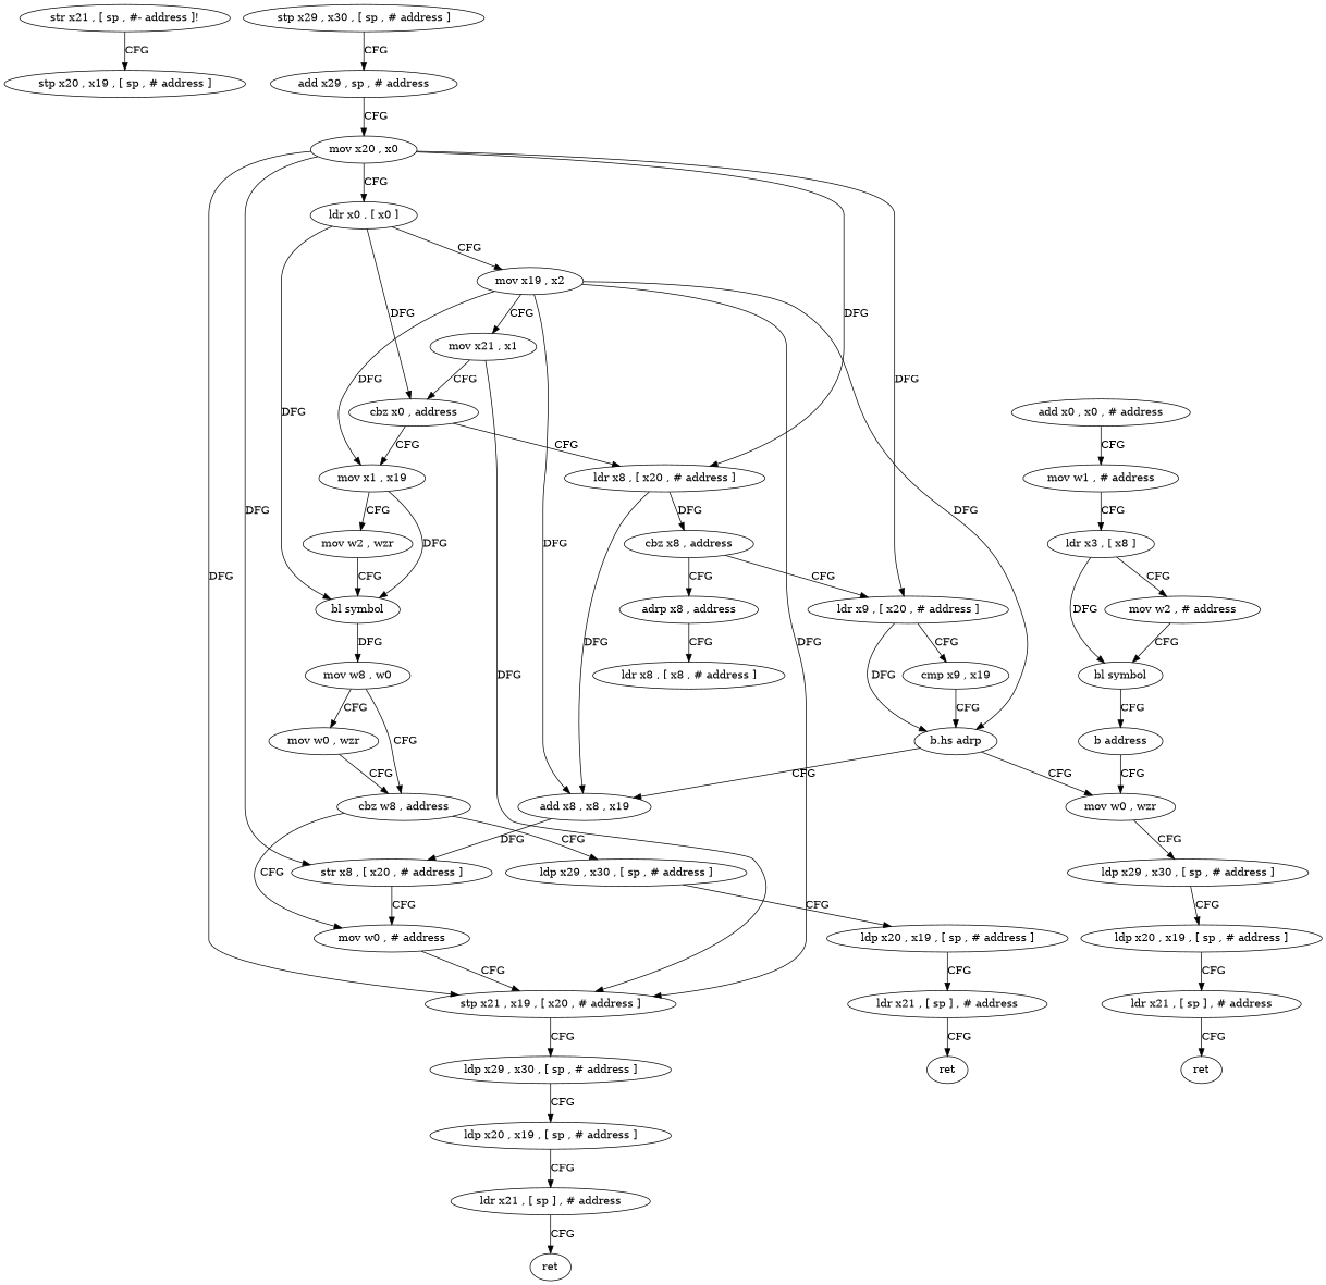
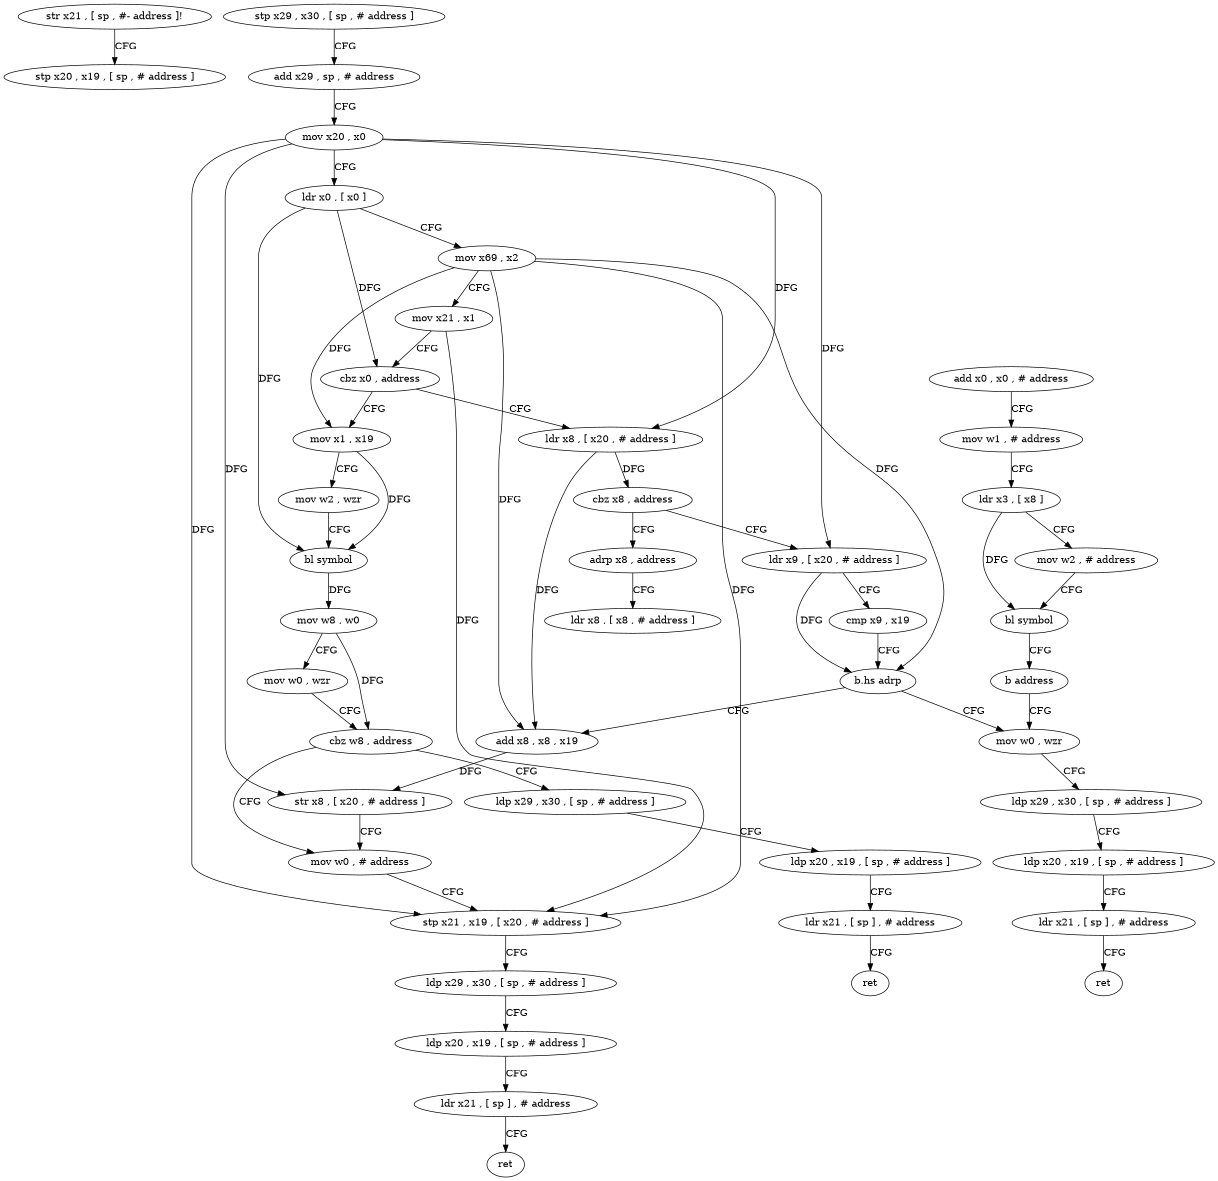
  digraph {
    n1 [label="str x21 , [ sp , #- address ]!"]
    n2 [label="stp x20 , x19 , [ sp , # address ]"]
    n3 [label="stp x29 , x30 , [ sp , # address ]"]
    n4 [label="add x29 , sp , # address"]
    n5 [label="mov x20 , x0"]
    n6 [label="ldr x0 , [ x0 ]"]
    n7 [label="ldr x8 , [ x20 , # address ]"]
    n8 [label="ldr x9 , [ x20 , # address ]"]
    n9 [label="stp x21 , x19 , [ x20 , # address ]"]
    n10 [label="str x8 , [ x20 , # address ]"]
-   n11 [label="mov x19 , x2"]
+   n11 [label="mov x69 , x2"]
    n12 [label="cbz x0 , address"]
    n13 [label="bl symbol"]
    n14 [label="add x8 , x8 , x19"]
    n15 [label="cbz x8 , address"]
    n16 [label="b.hs adrp"]
    n17 [label="cmp x9 , x19"]
    n18 [label="ldp x29 , x30 , [ sp , # address ]"]
    n19 [label="mov w0 , # address"]
    n20 [label="mov x21 , x1"]
    n21 [label="mov x1 , x19"]
    n22 [label="mov w8 , w0"]
    n23 [label="mov w2 , wzr"]
    n24 [label="mov w0 , wzr"]
    n25 [label="adrp x8 , address"]
    n26 [label="ldr x8 , [ x8 , # address ]"]
    n27 [label="mov w0 , wzr"]
    n28 [label="cbz w8 , address"]
    n29 [label="ldp x29 , x30 , [ sp , # address ]"]
    n30 [label="ldp x20 , x19 , [ sp , # address ]"]
    n31 [label="ldr x21 , [ sp ] , # address"]
    n32 [label="add x0 , x0 , # address"]
    n33 [label="mov w1 , # address"]
    n34 [label="ldr x3 , [ x8 ]"]
    n35 [label="mov w2 , # address"]
    n36 [label="bl symbol"]
    n37 [label="b address"]
    n38 [label="ldp x29 , x30 , [ sp , # address ]"]
    n39 [label="ldp x20 , x19 , [ sp , # address ]"]
    n40 [label="ldp x20 , x19 , [ sp , # address ]"]
    n41 [label="ldr x21 , [ sp ] , # address"]
    n42 [label=ret]
    n43 [label=ret]
    n44 [label="ldr x21 , [ sp ] , # address"]
    n45 [label=ret]
    n1 -> n2 [label=CFG]
    n3 -> n4 [label=CFG]
    n4 -> n5 [label=CFG]
    n5 -> n6 [label=CFG]
    n5 -> n7 [label=DFG]
    n5 -> n8 [label=DFG]
    n5 -> n9 [label=DFG]
    n5 -> n10 [label=DFG]
    n6 -> n11 [label=CFG]
    n6 -> n12 [label=DFG]
    n6 -> n13 [label=DFG]
    n7 -> n14 [label=DFG]
    n7 -> n15 [label=DFG]
    n8 -> n16 [label=DFG]
    n8 -> n17 [label=CFG]
    n9 -> n18 [label=CFG]
    n10 -> n19 [label=CFG]
    n11 -> n9 [label=DFG]
    n11 -> n14 [label=DFG]
    n11 -> n16 [label=DFG]
    n11 -> n20 [label=CFG]
    n11 -> n21 [label=DFG]
    n12 -> n7 [label=CFG]
    n12 -> n21 [label=CFG]
    n13 -> n22 [label=DFG]
    n14 -> n10 [label=DFG]
    n15 -> n8 [label=CFG]
    n15 -> n25 [label=CFG]
    n16 -> n14 [label=CFG]
    n16 -> n24 [label=CFG]
    n17 -> n16 [label=CFG]
    n18 -> n40 [label=CFG]
    n19 -> n9 [label=CFG]
    n20 -> n9 [label=DFG]
    n20 -> n12 [label=CFG]
    n21 -> n13 [label=DFG]
    n21 -> n23 [label=CFG]
    n22 -> n27 [label=CFG]
-   n22 -> n28 [label=CFG]
+   n22 -> n28 [label=DFG]
    n23 -> n13 [label=CFG]
    n24 -> n38 [label=CFG]
    n25 -> n26 [label=CFG]
    n27 -> n28 [label=CFG]
    n28 -> n19 [label=CFG]
    n28 -> n29 [label=CFG]
    n29 -> n30 [label=CFG]
    n30 -> n31 [label=CFG]
    n31 -> n43 [label=CFG]
    n32 -> n33 [label=CFG]
    n33 -> n34 [label=CFG]
    n34 -> n35 [label=CFG]
    n34 -> n36 [label=DFG]
    n35 -> n36 [label=CFG]
    n36 -> n37 [label=CFG]
    n37 -> n24 [label=CFG]
    n38 -> n39 [label=CFG]
    n39 -> n44 [label=CFG]
    n40 -> n41 [label=CFG]
    n41 -> n42 [label=CFG]
    n44 -> n45 [label=CFG]
  }
